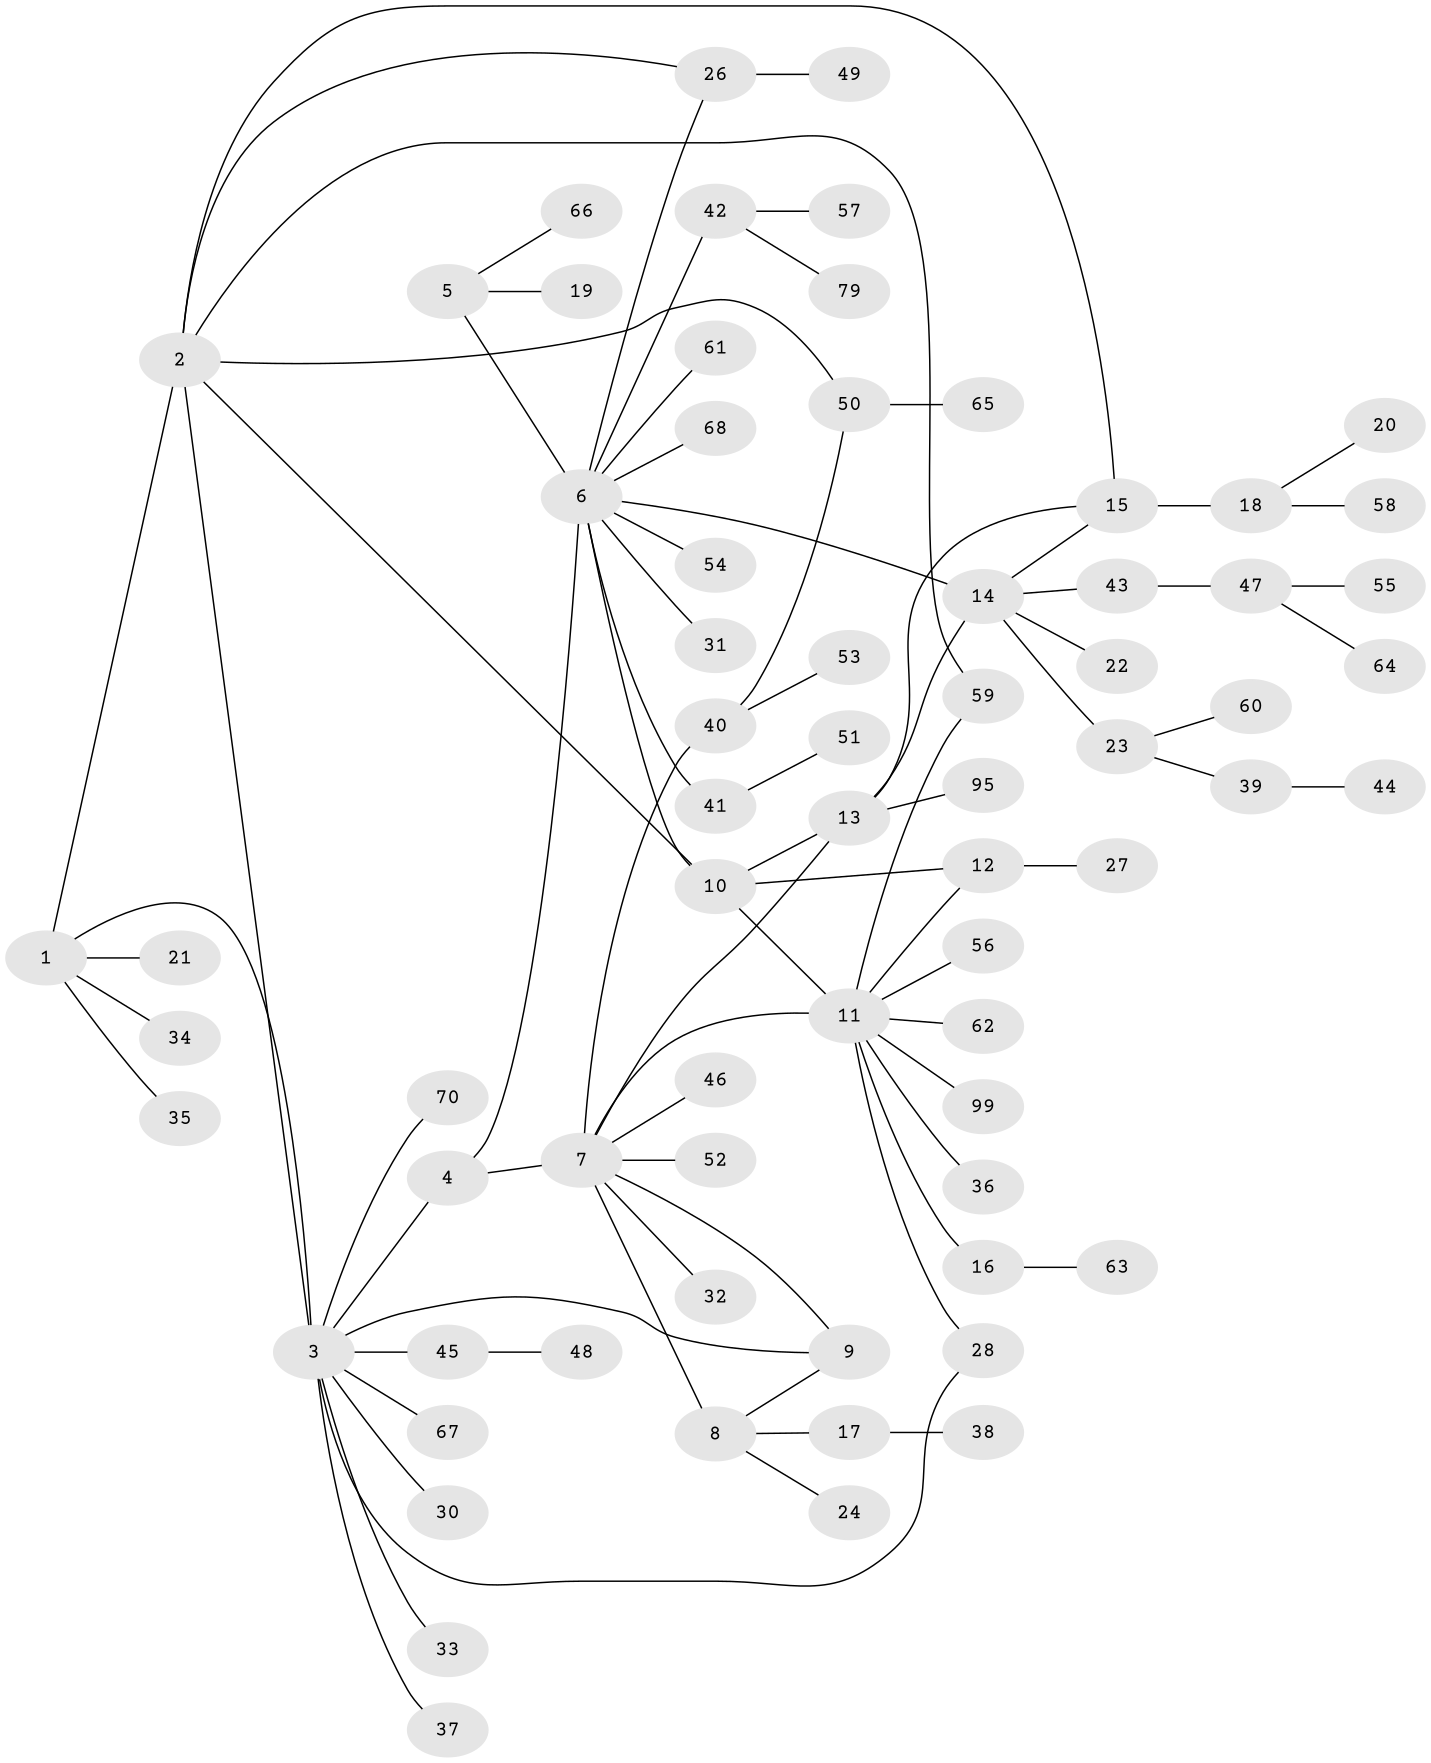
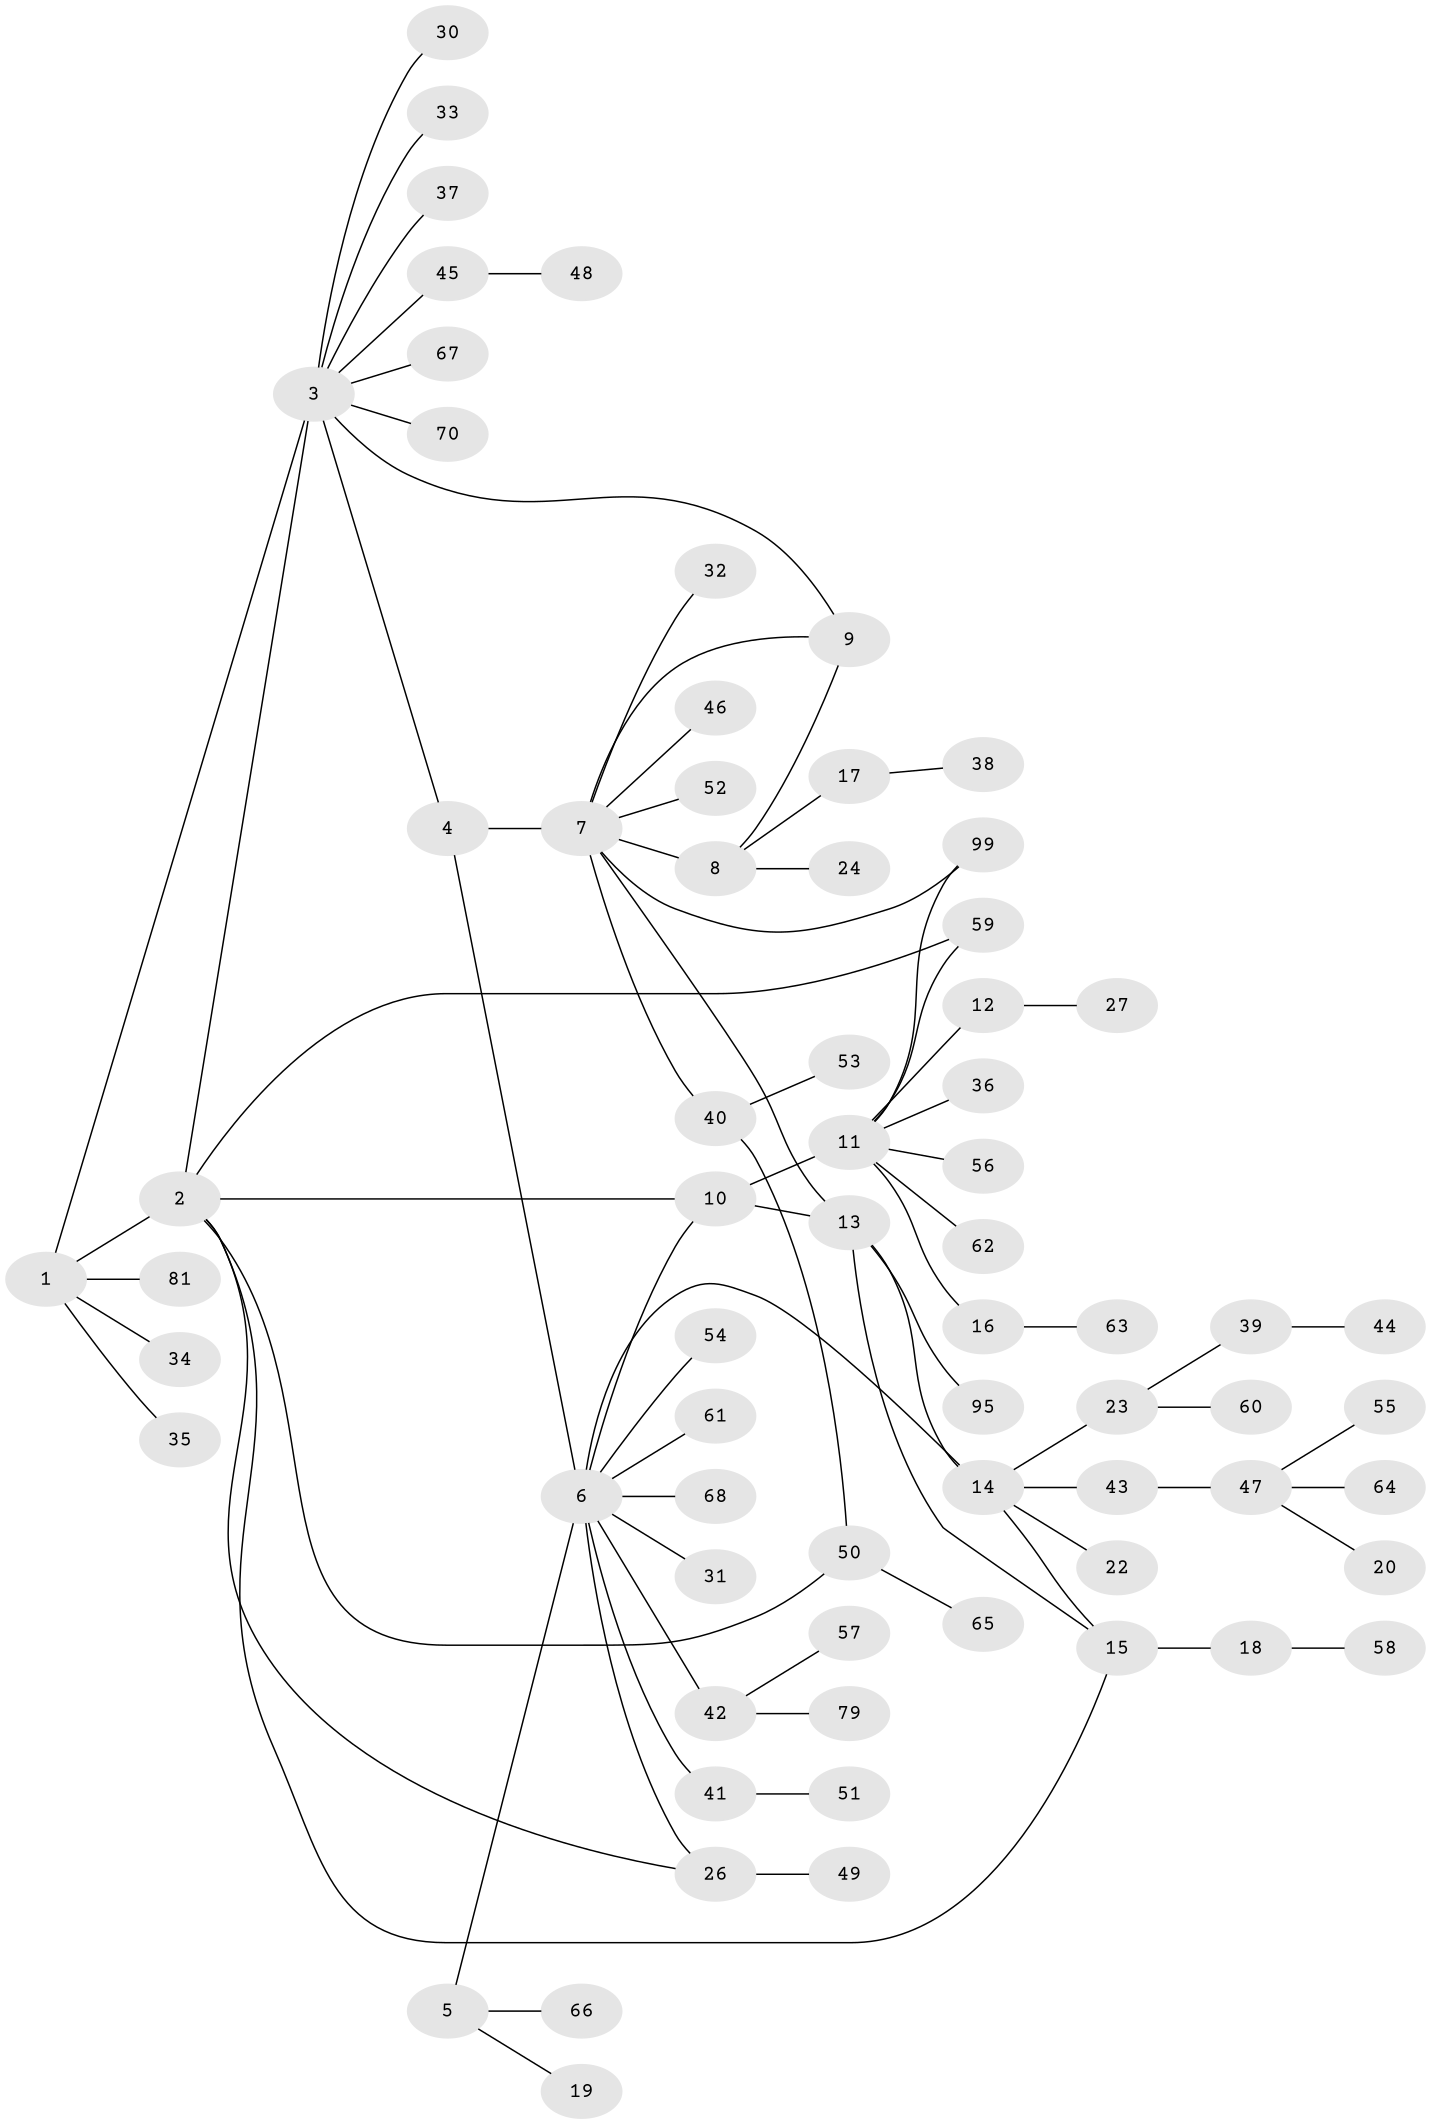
  graph {
    fontname="Courier Prime"
    rankdir=LR
    node [color=gray90 fontname="Courier Prime" style=filled]
    edge [fontname="Courier Prime"]
    1
    2
    3
-   21
+   21 [label=81]
    34
    35
    10
    15
    26
    50
    59
    4
    9
-   28
    30
    33
    37
    45
    67
    70
    11
    13
    12
    18
    49
    65
    6
    7
    48
    5
    19
    66
    14
    31
    41
    42
    54
    61
    68
    8
    32
    40
    46
    52
    22
    23
    43
    51
    57
    n50 [label=79]
    17
    24
    16
    n54 [label=99]
    36
    56
    62
    n58 [label=95]
    53
    38
    27
    63
    39
    60
    47
    20
    58
    44
    55
    64
    1 -- 2
    1 -- 3
    1 -- 21
    1 -- 34
    1 -- 35
    2 -- 3
    2 -- 10
    2 -- 15
    2 -- 26
    2 -- 50
    2 -- 59
    3 -- 4
    3 -- 9
-   3 -- 28
    3 -- 30
    3 -- 33
    3 -- 37
    3 -- 45
    3 -- 67
    3 -- 70
    10 -- 11
    10 -- 13
-   10 -- 12
    15 -- 18
    26 -- 49
    50 -- 65
    4 -- 6
    4 -- 7
    45 -- 48
    11 -- 59
-   11 -- 28
    11 -- 12
    11 -- 16
    11 -- n54
    11 -- 36
    11 -- 56
    11 -- 62
    13 -- 15
    13 -- 14
    13 -- n58
    12 -- 27
-   18 -- 20
+   47 -- 20
    18 -- 58
    6 -- 10
    6 -- 26
    6 -- 14
    6 -- 31
    6 -- 41
    6 -- 42
    6 -- 54
    6 -- 61
    6 -- 68
    7 -- 9
-   7 -- 11
+   7 -- n54
    7 -- 13
    7 -- 8
    7 -- 32
    7 -- 40
    7 -- 46
    7 -- 52
    5 -- 6
    5 -- 19
    5 -- 66
    14 -- 15
    14 -- 22
    14 -- 23
    14 -- 43
    41 -- 51
    42 -- 57
    42 -- n50
    8 -- 9
    8 -- 17
    8 -- 24
    40 -- 50
    40 -- 53
    23 -- 39
    23 -- 60
    43 -- 47
    17 -- 38
    16 -- 63
    39 -- 44
    47 -- 55
    47 -- 64
  }
